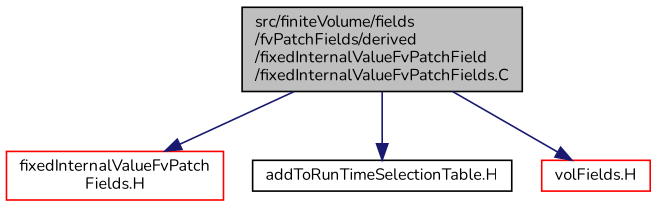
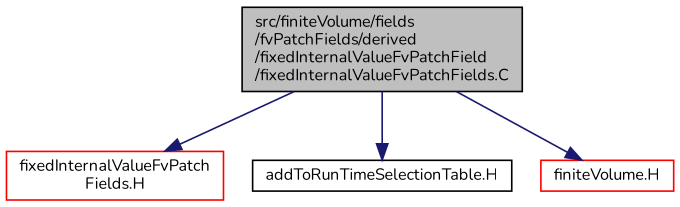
  digraph {
    fontname=Nunito
    node [color=black fontname=Nunito fontsize=10 shape=record]
    edge [color=midnightblue fontname=Nunito fontsize=10 labelfontname=FreeSans labelfontsize=10 style=solid]
    n1 [fillcolor=grey75 fontcolor=black height=0.2 label="src/finiteVolume/fields\l/fvPatchFields/derived\l/fixedInternalValueFvPatchField\l/fixedInternalValueFvPatchFields.C" style=filled width=0.4]
    n2 [color=red height=0.2 label="fixedInternalValueFvPatch\lFields.H" width=0.4]
    n3 [height=0.2 label="addToRunTimeSelectionTable.H" width=0.4]
-   n4 [color=red height=0.2 label="volFields.H" width=0.4]
+   n4 [color=red height=0.2 label="finiteVolume.H" width=0.4]
    n1 -> n2
    n1 -> n3
    n1 -> n4
  }
